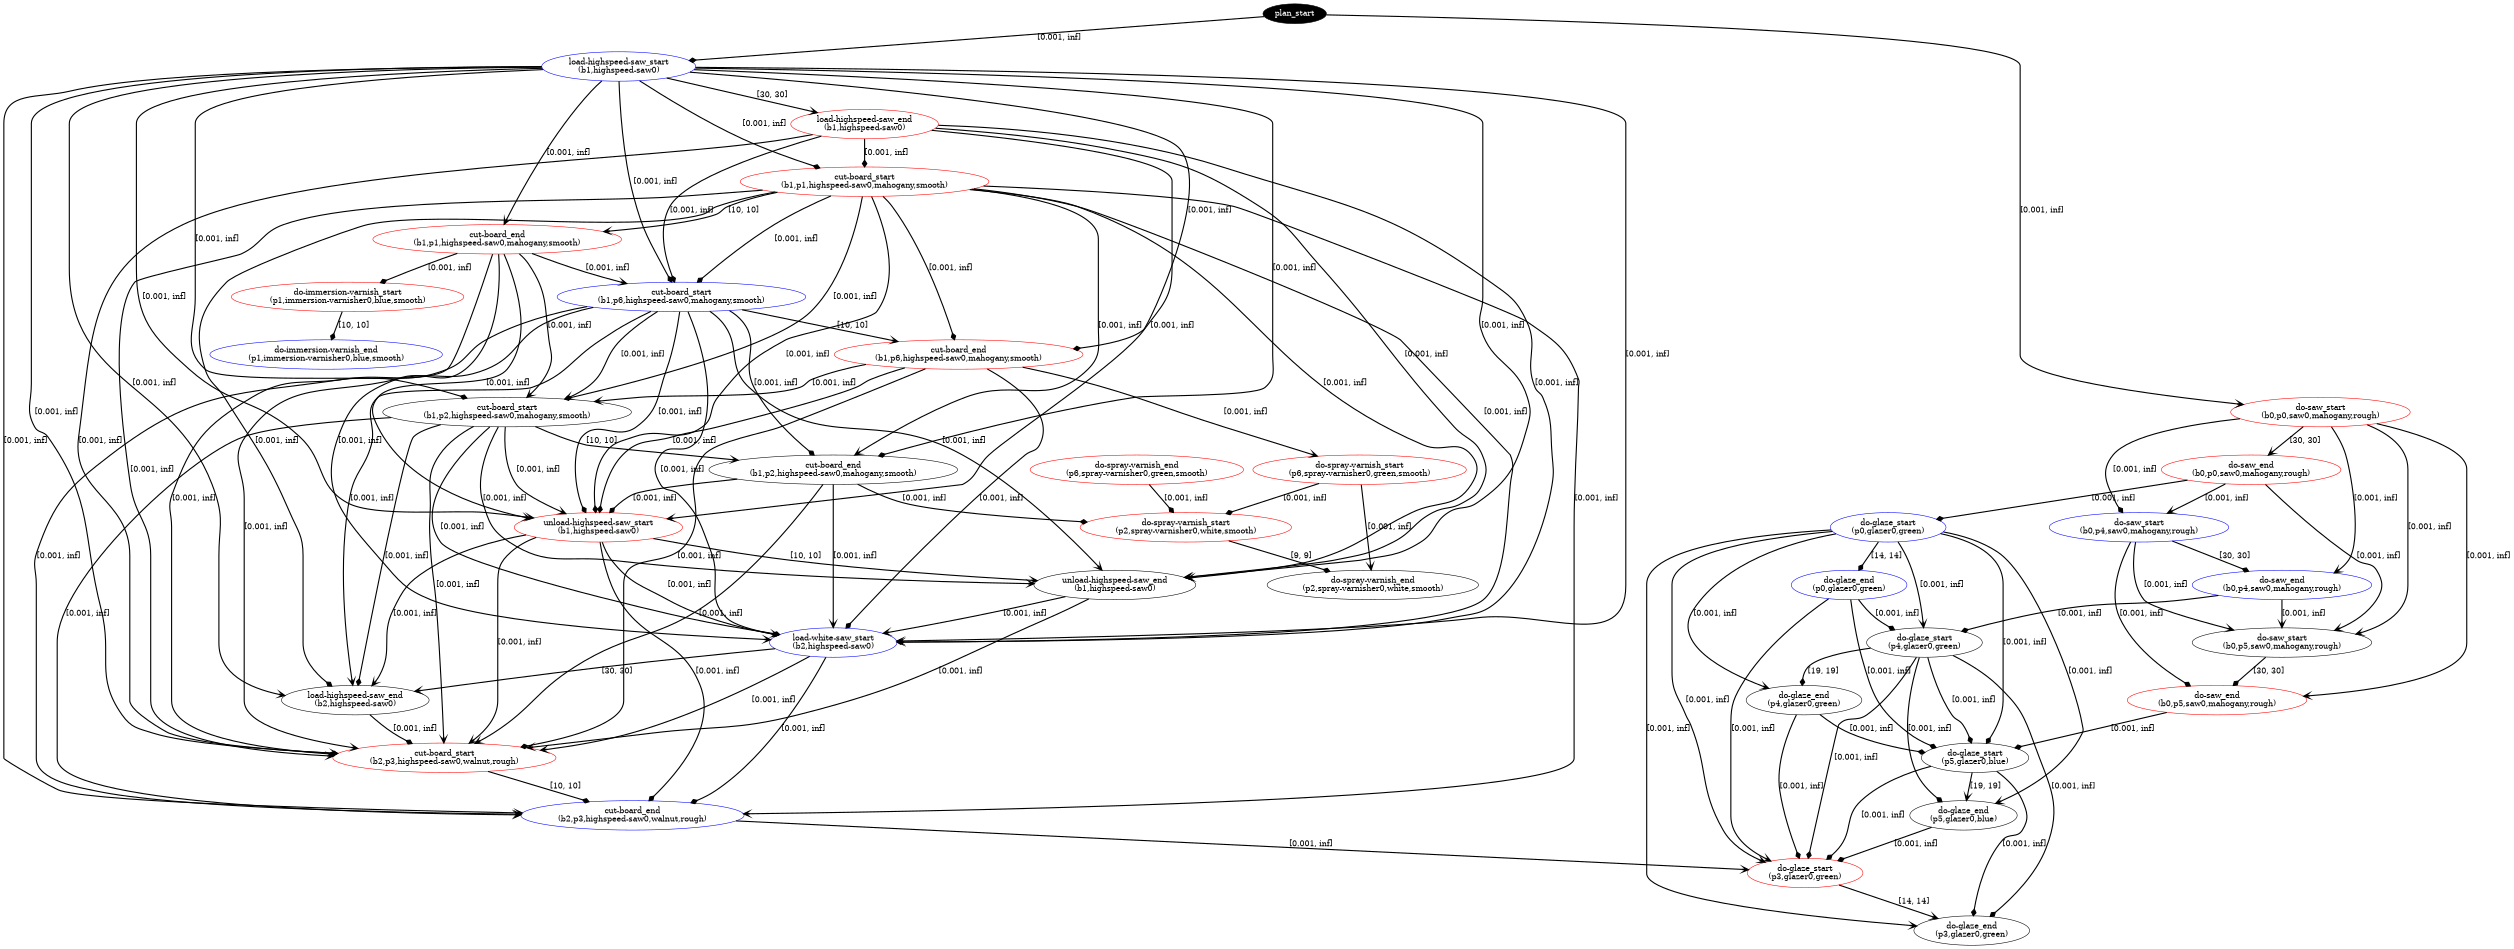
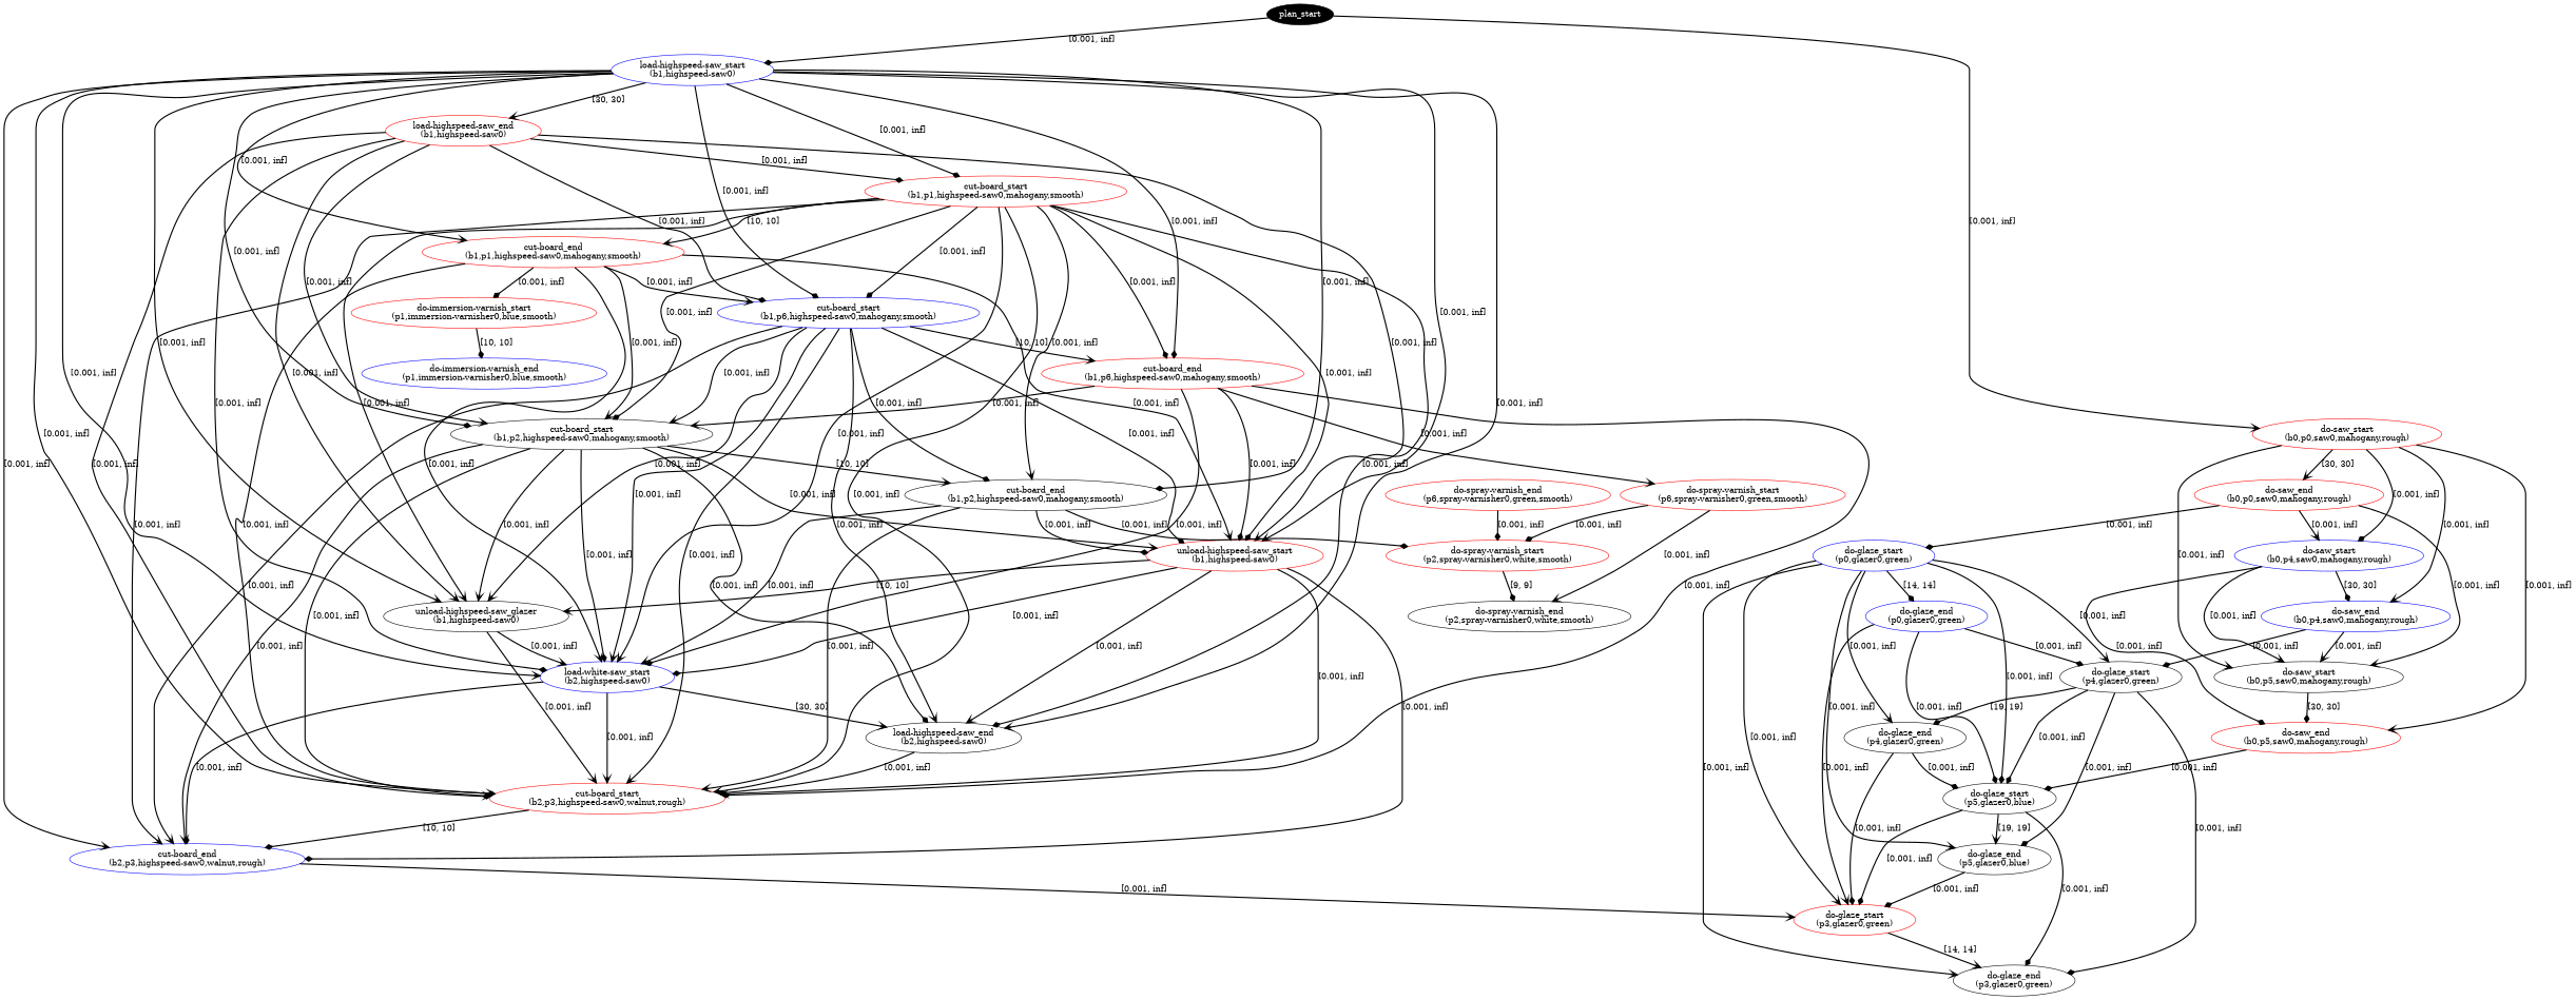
  digraph {
    node [color=red]
    edge [arrowhead=vee color=black penwidth=2]
    n1 [color=black fillcolor=black fontcolor=white label=plan_start style=filled]
    n2 [label="do-saw_start\n(b0,p0,saw0,mahogany,rough)"]
    n3 [color=blue label="load-highspeed-saw_start\n(b1,highspeed-saw0)"]
    n4 [label="do-saw_end\n(b0,p0,saw0,mahogany,rough)"]
    n5 [color=blue label="do-saw_start\n(b0,p4,saw0,mahogany,rough)"]
    n6 [color=blue label="do-saw_end\n(b0,p4,saw0,mahogany,rough)"]
    n7 [color=black label="do-saw_start\n(b0,p5,saw0,mahogany,rough)"]
    n8 [label="do-saw_end\n(b0,p5,saw0,mahogany,rough)"]
    n9 [label="load-highspeed-saw_end\n(b1,highspeed-saw0)"]
    n10 [label="cut-board_start\n(b1,p1,highspeed-saw0,mahogany,smooth)"]
    n11 [label="cut-board_end\n(b1,p1,highspeed-saw0,mahogany,smooth)"]
    n12 [color=blue label="cut-board_start\n(b1,p6,highspeed-saw0,mahogany,smooth)"]
    n13 [label="cut-board_end\n(b1,p6,highspeed-saw0,mahogany,smooth)"]
    n14 [color=black label="cut-board_start\n(b1,p2,highspeed-saw0,mahogany,smooth)"]
    n15 [color=black label="cut-board_end\n(b1,p2,highspeed-saw0,mahogany,smooth)"]
    n16 [label="unload-highspeed-saw_start\n(b1,highspeed-saw0)"]
-   n17 [color=black label="unload-highspeed-saw_end\n(b1,highspeed-saw0)"]
+   n17 [color=black label="unload-highspeed-saw_glazer\n(b1,highspeed-saw0)"]
    n18 [color=blue label="load-white-saw_start\n(b2,highspeed-saw0)"]
    n19 [color=black label="load-highspeed-saw_end\n(b2,highspeed-saw0)"]
    n20 [label="cut-board_start\n(b2,p3,highspeed-saw0,walnut,rough)"]
    n21 [color=blue label="cut-board_end\n(b2,p3,highspeed-saw0,walnut,rough)"]
    n22 [color=blue label="do-glaze_start\n(p0,glazer0,green)"]
    n23 [color=black label="do-glaze_start\n(p4,glazer0,green)"]
    n24 [color=black label="do-glaze_start\n(p5,glazer0,blue)"]
    n25 [color=blue label="do-glaze_end\n(p0,glazer0,green)"]
    n26 [color=black label="do-glaze_end\n(p4,glazer0,green)"]
    n27 [color=black label="do-glaze_end\n(p5,glazer0,blue)"]
    n28 [label="do-glaze_start\n(p3,glazer0,green)"]
    n29 [color=black label="do-glaze_end\n(p3,glazer0,green)"]
    n30 [label="do-immersion-varnish_start\n(p1,immersion-varnisher0,blue,smooth)"]
    n31 [label="do-spray-varnish_start\n(p6,spray-varnisher0,green,smooth)"]
    n32 [label="do-spray-varnish_start\n(p2,spray-varnisher0,white,smooth)"]
    n33 [color=blue label="do-immersion-varnish_end\n(p1,immersion-varnisher0,blue,smooth)"]
    n34 [color=black label="do-spray-varnish_end\n(p2,spray-varnisher0,white,smooth)"]
    n35 [label="do-spray-varnish_end\n(p6,spray-varnisher0,green,smooth)"]
    n1 -> n2 [label="[0.001, inf]"]
    n1 -> n3 [arrowhead=diamond label="[0.001, inf]"]
    n2 -> n4 [label="[30, 30]"]
    n2 -> n5 [arrowhead=diamond label="[0.001, inf]"]
    n2 -> n6 [label="[0.001, inf]"]
    n2 -> n7 [label="[0.001, inf]"]
    n2 -> n8 [label="[0.001, inf]"]
    n3 -> n9 [label="[30, 30]"]
    n3 -> n10 [arrowhead=diamond label="[0.001, inf]"]
    n3 -> n11 [label="[0.001, inf]"]
    n3 -> n12 [arrowhead=diamond label="[0.001, inf]"]
    n3 -> n13 [arrowhead=diamond label="[0.001, inf]"]
    n3 -> n14 [arrowhead=diamond label="[0.001, inf]"]
    n3 -> n15 [arrowhead=diamond label="[0.001, inf]"]
    n3 -> n16 [label="[0.001, inf]"]
    n3 -> n17 [label="[0.001, inf]"]
    n3 -> n18 [label="[0.001, inf]"]
    n3 -> n19 [label="[0.001, inf]"]
    n3 -> n20 [label="[0.001, inf]"]
    n3 -> n21 [label="[0.001, inf]"]
    n4 -> n5 [label="[0.001, inf]"]
    n4 -> n7 [label="[0.001, inf]"]
    n4 -> n22 [arrowhead=diamond label="[0.001, inf]"]
    n5 -> n6 [arrowhead=diamond label="[30, 30]"]
    n5 -> n7 [label="[0.001, inf]"]
    n5 -> n8 [arrowhead=diamond label="[0.001, inf]"]
    n6 -> n7 [label="[0.001, inf]"]
    n6 -> n23 [arrowhead=diamond label="[0.001, inf]"]
    n7 -> n8 [arrowhead=diamond label="[30, 30]"]
    n8 -> n24 [arrowhead=diamond label="[0.001, inf]"]
    n9 -> n10 [arrowhead=diamond label="[0.001, inf]"]
    n9 -> n12 [arrowhead=diamond label="[0.001, inf]"]
+   n9 -> n14 [label="[0.001, inf]"]
    n9 -> n16 [label="[0.001, inf]"]
    n9 -> n17 [label="[0.001, inf]"]
    n9 -> n18 [arrowhead=diamond label="[0.001, inf]"]
    n9 -> n20 [arrowhead=diamond label="[0.001, inf]"]
    n10 -> n11 [label="[10, 10]"]
    n10 -> n12 [arrowhead=diamond label="[0.001, inf]"]
    n10 -> n13 [arrowhead=diamond label="[0.001, inf]"]
    n10 -> n14 [arrowhead=diamond label="[0.001, inf]"]
    n10 -> n15 [label="[0.001, inf]"]
    n10 -> n16 [arrowhead=diamond label="[0.001, inf]"]
    n10 -> n17 [label="[0.001, inf]"]
    n10 -> n18 [label="[0.001, inf]"]
    n10 -> n19 [arrowhead=diamond label="[0.001, inf]"]
    n10 -> n20 [label="[0.001, inf]"]
    n10 -> n21 [label="[0.001, inf]"]
    n11 -> n12 [label="[0.001, inf]"]
    n11 -> n14 [label="[0.001, inf]"]
    n11 -> n16 [label="[0.001, inf]"]
    n11 -> n18 [label="[0.001, inf]"]
    n11 -> n20 [arrowhead=diamond label="[0.001, inf]"]
    n11 -> n30 [arrowhead=diamond label="[0.001, inf]"]
    n12 -> n13 [label="[10, 10]"]
    n12 -> n14 [label="[0.001, inf]"]
    n12 -> n15 [arrowhead=diamond label="[0.001, inf]"]
    n12 -> n16 [arrowhead=diamond label="[0.001, inf]"]
    n12 -> n17 [label="[0.001, inf]"]
    n12 -> n18 [label="[0.001, inf]"]
    n12 -> n19 [label="[0.001, inf]"]
    n12 -> n20 [label="[0.001, inf]"]
    n12 -> n21 [label="[0.001, inf]"]
    n13 -> n14 [label="[0.001, inf]"]
    n13 -> n16 [arrowhead=diamond label="[0.001, inf]"]
    n13 -> n18 [arrowhead=diamond label="[0.001, inf]"]
    n13 -> n20 [arrowhead=diamond label="[0.001, inf]"]
    n13 -> n31 [label="[0.001, inf]"]
    n14 -> n15 [label="[10, 10]"]
    n14 -> n16 [label="[0.001, inf]"]
    n14 -> n17 [label="[0.001, inf]"]
    n14 -> n18 [arrowhead=diamond label="[0.001, inf]"]
    n14 -> n19 [arrowhead=diamond label="[0.001, inf]"]
    n14 -> n20 [label="[0.001, inf]"]
    n14 -> n21 [label="[0.001, inf]"]
    n15 -> n16 [arrowhead=diamond label="[0.001, inf]"]
    n15 -> n18 [label="[0.001, inf]"]
    n15 -> n20 [label="[0.001, inf]"]
    n15 -> n32 [arrowhead=diamond label="[0.001, inf]"]
    n16 -> n17 [label="[10, 10]"]
    n16 -> n18 [arrowhead=diamond label="[0.001, inf]"]
    n16 -> n19 [label="[0.001, inf]"]
    n16 -> n20 [label="[0.001, inf]"]
    n16 -> n21 [arrowhead=diamond label="[0.001, inf]"]
    n17 -> n18 [label="[0.001, inf]"]
    n17 -> n20 [label="[0.001, inf]"]
    n18 -> n19 [label="[30, 30]"]
    n18 -> n20 [label="[0.001, inf]"]
    n18 -> n21 [arrowhead=diamond label="[0.001, inf]"]
    n19 -> n20 [arrowhead=diamond label="[0.001, inf]"]
    n20 -> n21 [arrowhead=diamond label="[10, 10]"]
    n21 -> n28 [label="[0.001, inf]"]
    n22 -> n23 [label="[0.001, inf]"]
    n22 -> n24 [arrowhead=diamond label="[0.001, inf]"]
    n22 -> n25 [arrowhead=diamond label="[14, 14]"]
    n22 -> n26 [label="[0.001, inf]"]
    n22 -> n27 [label="[0.001, inf]"]
    n22 -> n28 [label="[0.001, inf]"]
    n22 -> n29 [label="[0.001, inf]"]
    n23 -> n24 [arrowhead=diamond label="[0.001, inf]"]
    n23 -> n26 [arrowhead=diamond label="[19, 19]"]
    n23 -> n27 [arrowhead=diamond label="[0.001, inf]"]
-   n23 -> n28 [arrowhead=diamond label="[0.001, inf]"]
    n23 -> n29 [arrowhead=diamond label="[0.001, inf]"]
    n24 -> n27 [label="[19, 19]"]
    n24 -> n28 [arrowhead=diamond label="[0.001, inf]"]
    n24 -> n29 [arrowhead=diamond label="[0.001, inf]"]
    n25 -> n23 [arrowhead=diamond label="[0.001, inf]"]
    n25 -> n24 [arrowhead=diamond label="[0.001, inf]"]
    n25 -> n28 [label="[0.001, inf]"]
    n26 -> n24 [arrowhead=diamond label="[0.001, inf]"]
    n26 -> n28 [arrowhead=diamond label="[0.001, inf]"]
    n27 -> n28 [arrowhead=diamond label="[0.001, inf]"]
    n28 -> n29 [label="[14, 14]"]
    n30 -> n33 [arrowhead=diamond label="[10, 10]"]
    n31 -> n32 [arrowhead=diamond label="[0.001, inf]"]
    n31 -> n34 [label="[0.001, inf]"]
    n32 -> n34 [arrowhead=diamond label="[9, 9]"]
    n35 -> n32 [arrowhead=diamond label="[0.001, inf]"]
  }
